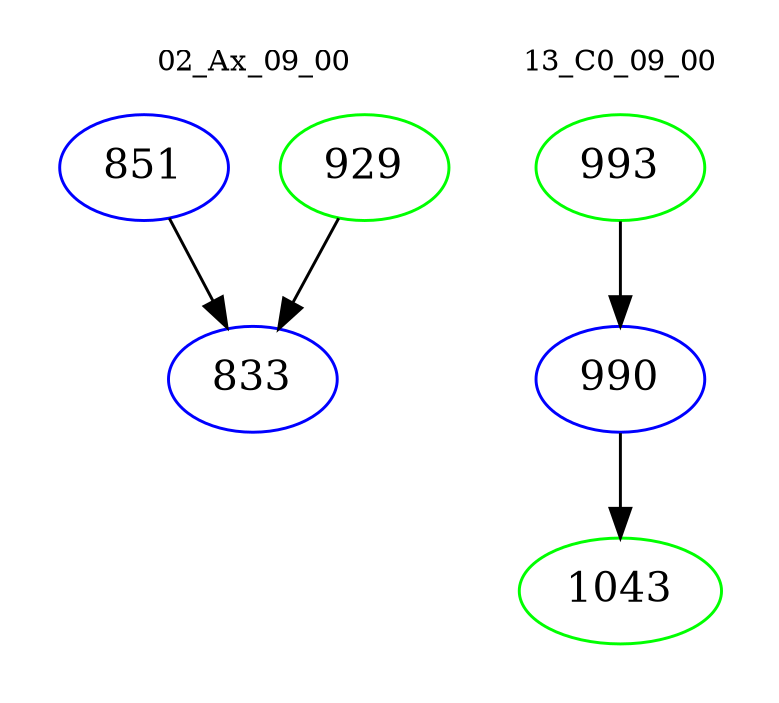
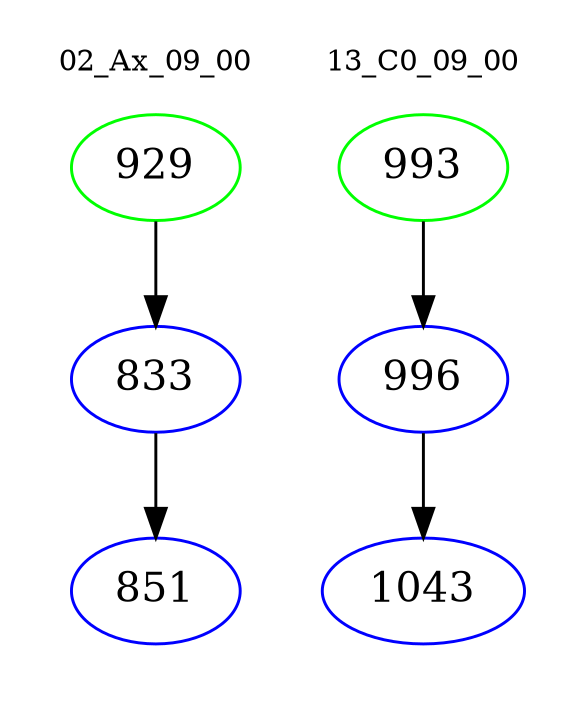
  digraph {
    node [color=blue]
    edge [color=black]
    n1 [color=green label=929]
    n2 [label=833]
    n3 [label=851]
    n4 [color=green label=993]
-   n5 [label=990]
-   n6 [color=green label=1043]
+   n5 [label=996]
+   n6 [label=1043]
    subgraph cluster_1 {
      color=white
      fontsize=10
      label="02_Ax_09_00"
      n1
      n2
      n3
    }
    subgraph cluster_2 {
      color=white
      fontsize=10
      label="13_C0_09_00"
      n4
      n5
      n6
    }
    n1 -> n2
-   n3 -> n2
+   n2 -> n3
    n4 -> n5
    n5 -> n6
  }
